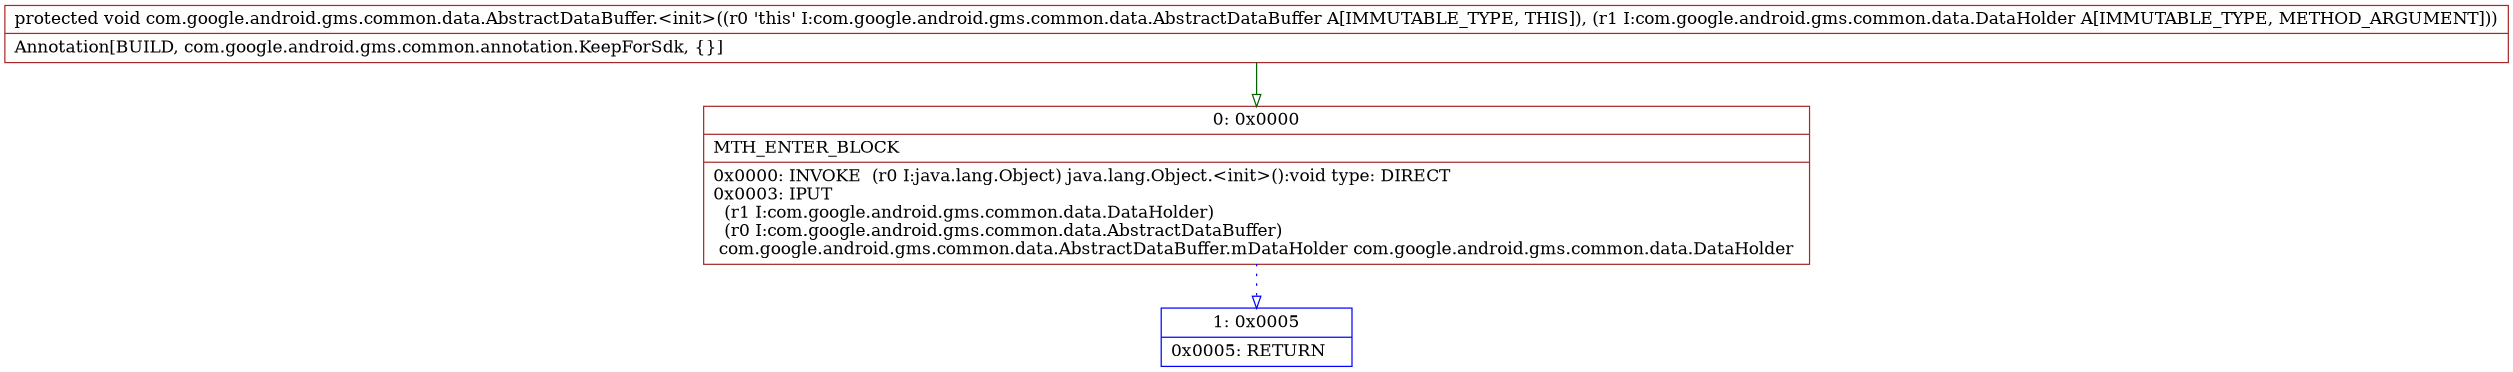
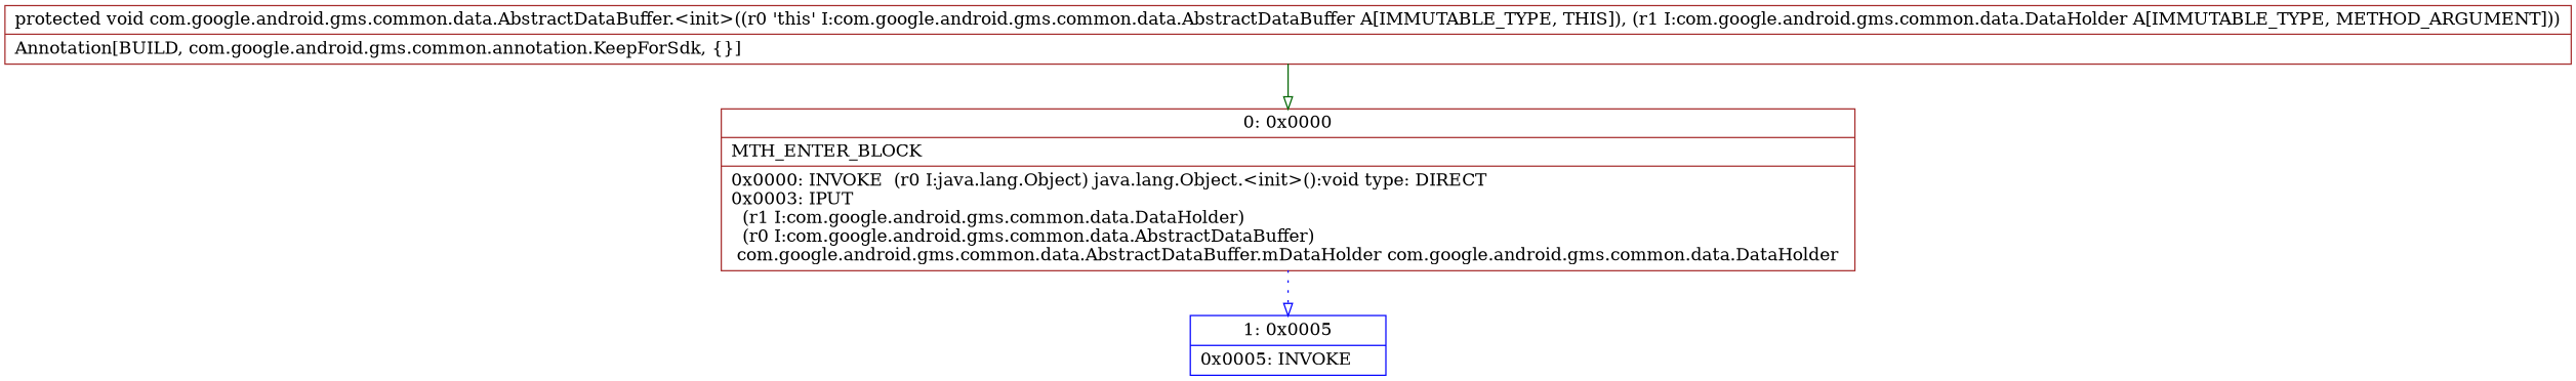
  digraph {
    node [shape=record color=brown]
    edge [arrowhead=onormal]
    n1 [label="{0\:\ 0x0000|MTH_ENTER_BLOCK\l|0x0000: INVOKE  (r0 I:java.lang.Object) java.lang.Object.\<init\>():void type: DIRECT \l0x0003: IPUT  \l  (r1 I:com.google.android.gms.common.data.DataHolder)\l  (r0 I:com.google.android.gms.common.data.AbstractDataBuffer)\l com.google.android.gms.common.data.AbstractDataBuffer.mDataHolder com.google.android.gms.common.data.DataHolder \l}"]
-   n2 [label="{1\:\ 0x0005|0x0005: RETURN   \l}" color=blue]
+   n2 [label="{1\:\ 0x0005|0x0005: INVOKE   \l}" color=blue]
    n3 [label="{protected void com.google.android.gms.common.data.AbstractDataBuffer.\<init\>((r0 'this' I:com.google.android.gms.common.data.AbstractDataBuffer A[IMMUTABLE_TYPE, THIS]), (r1 I:com.google.android.gms.common.data.DataHolder A[IMMUTABLE_TYPE, METHOD_ARGUMENT]))  | Annotation[BUILD, com.google.android.gms.common.annotation.KeepForSdk, \{\}]\l}"]
    n1 -> n2 [color=blue style=dotted]
    n3 -> n1 [color=darkgreen style=solid]
  }
